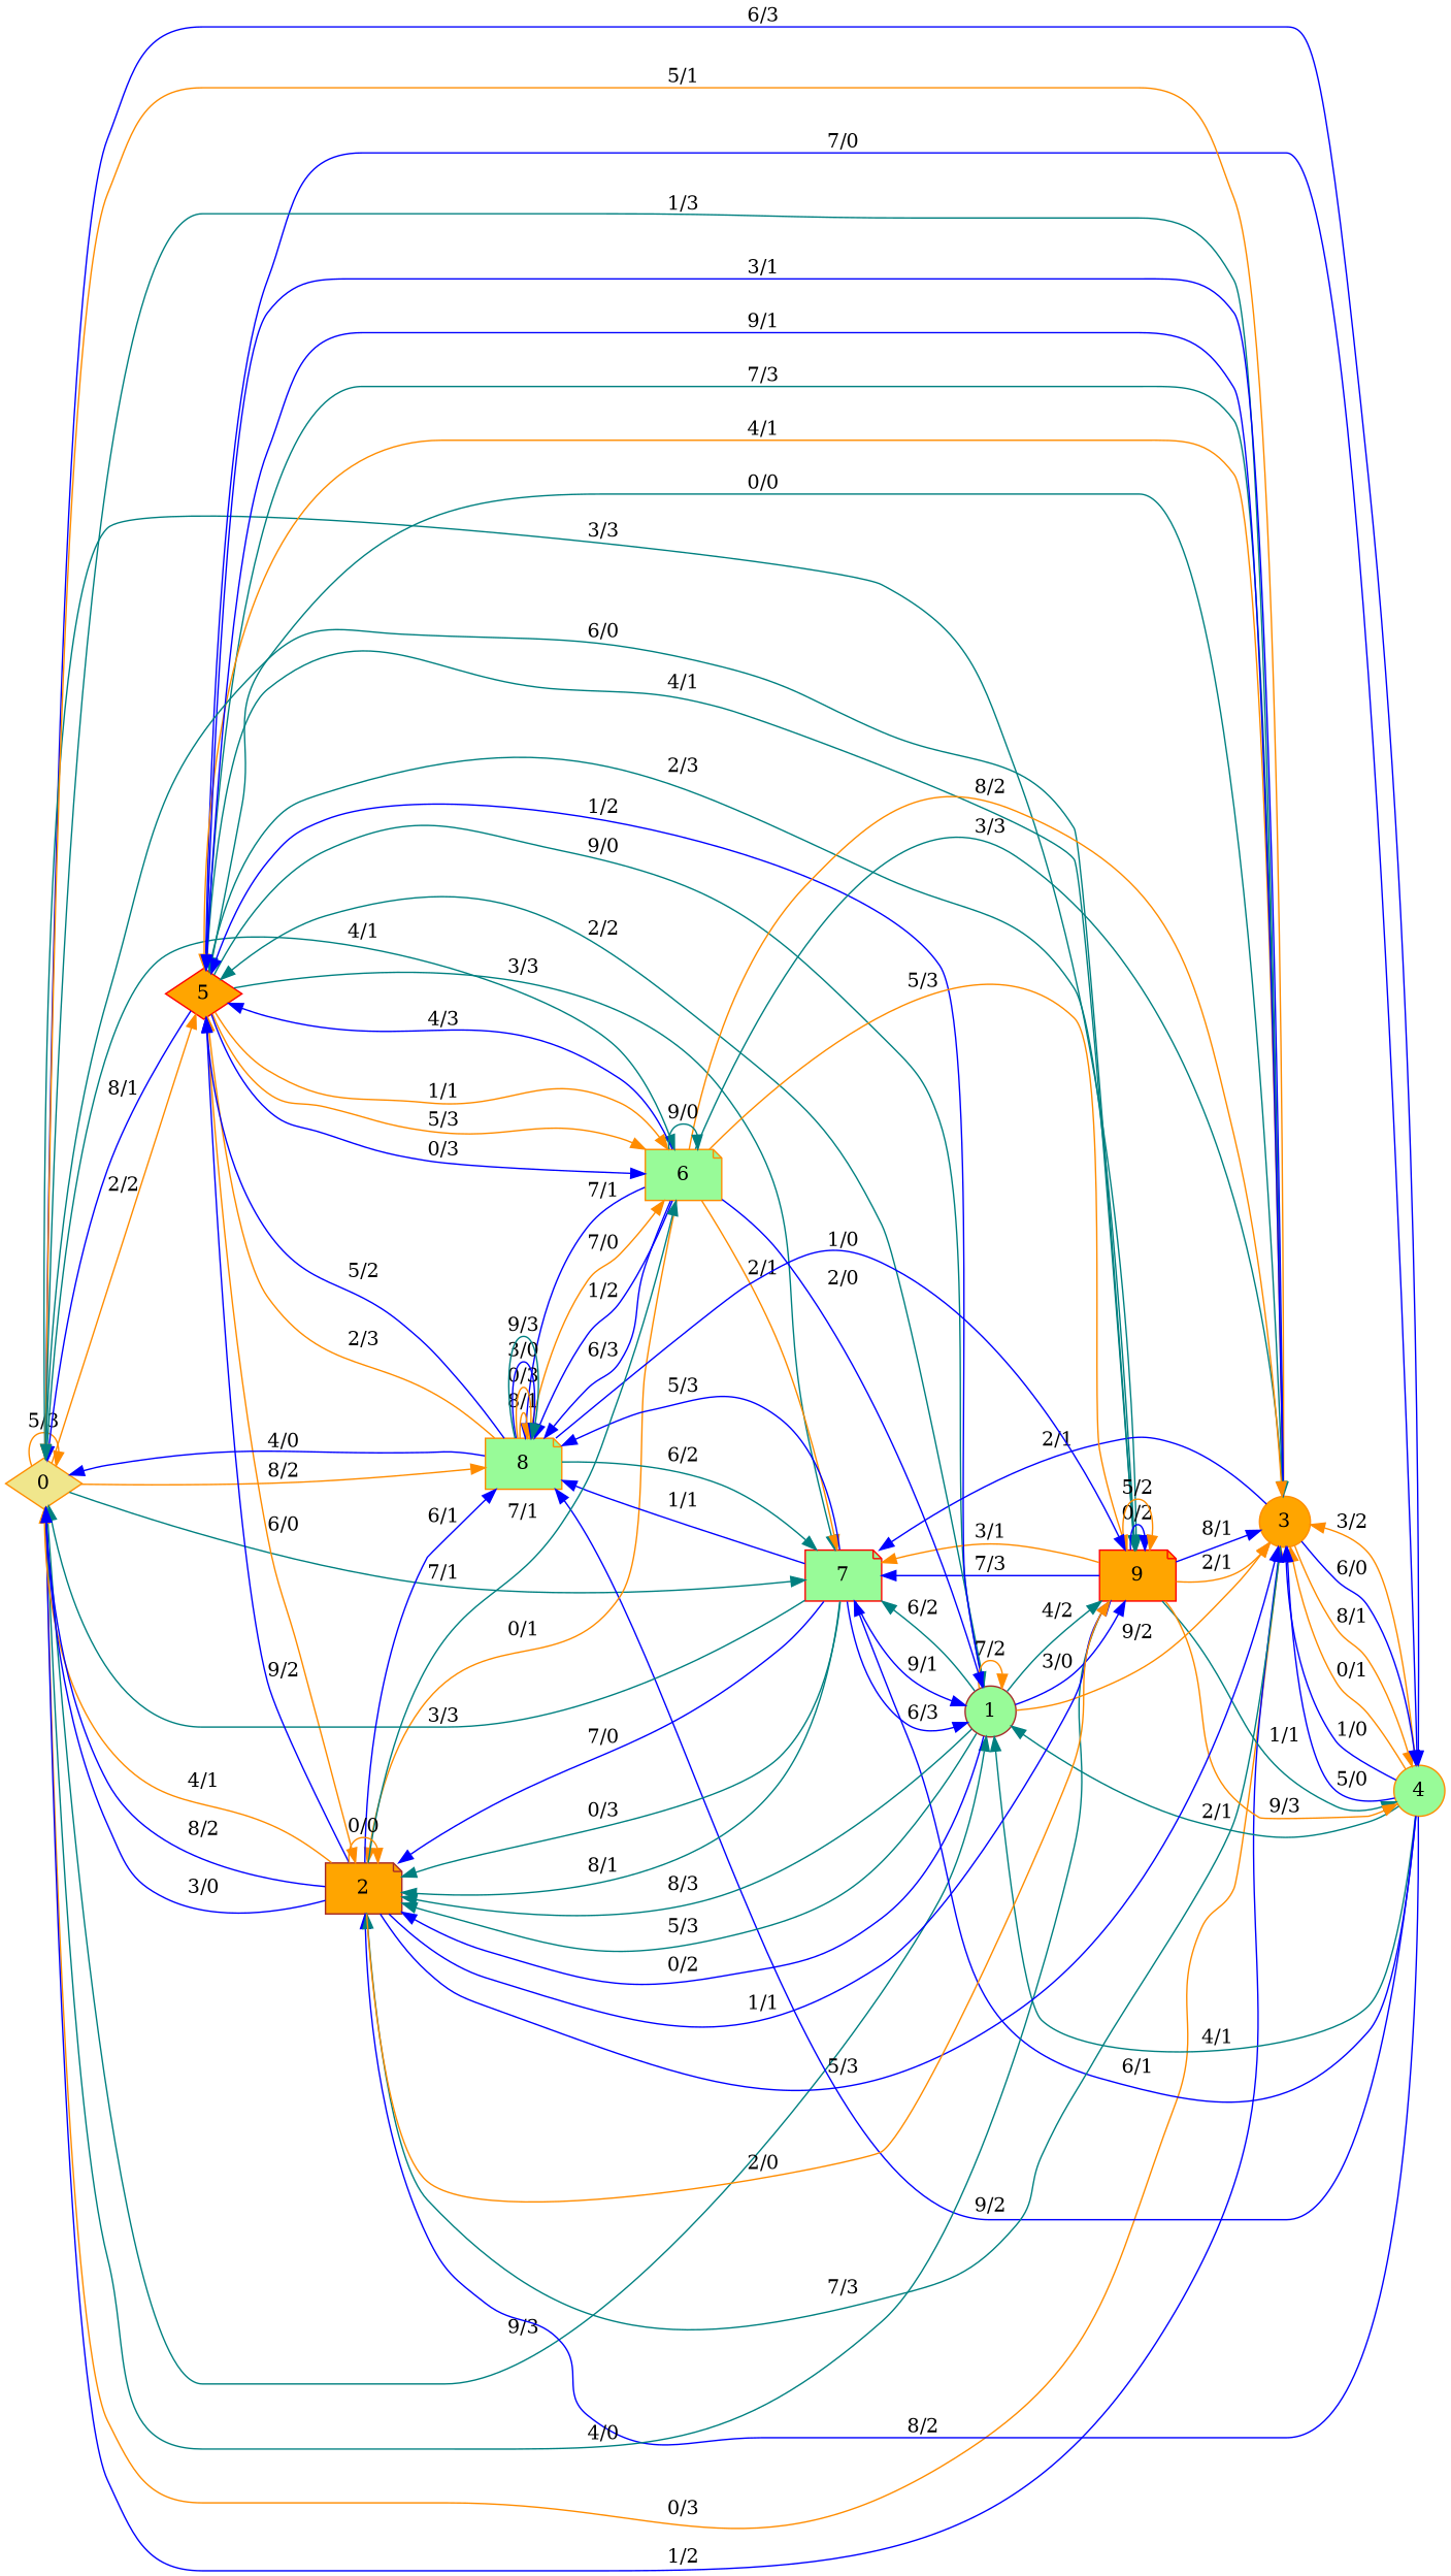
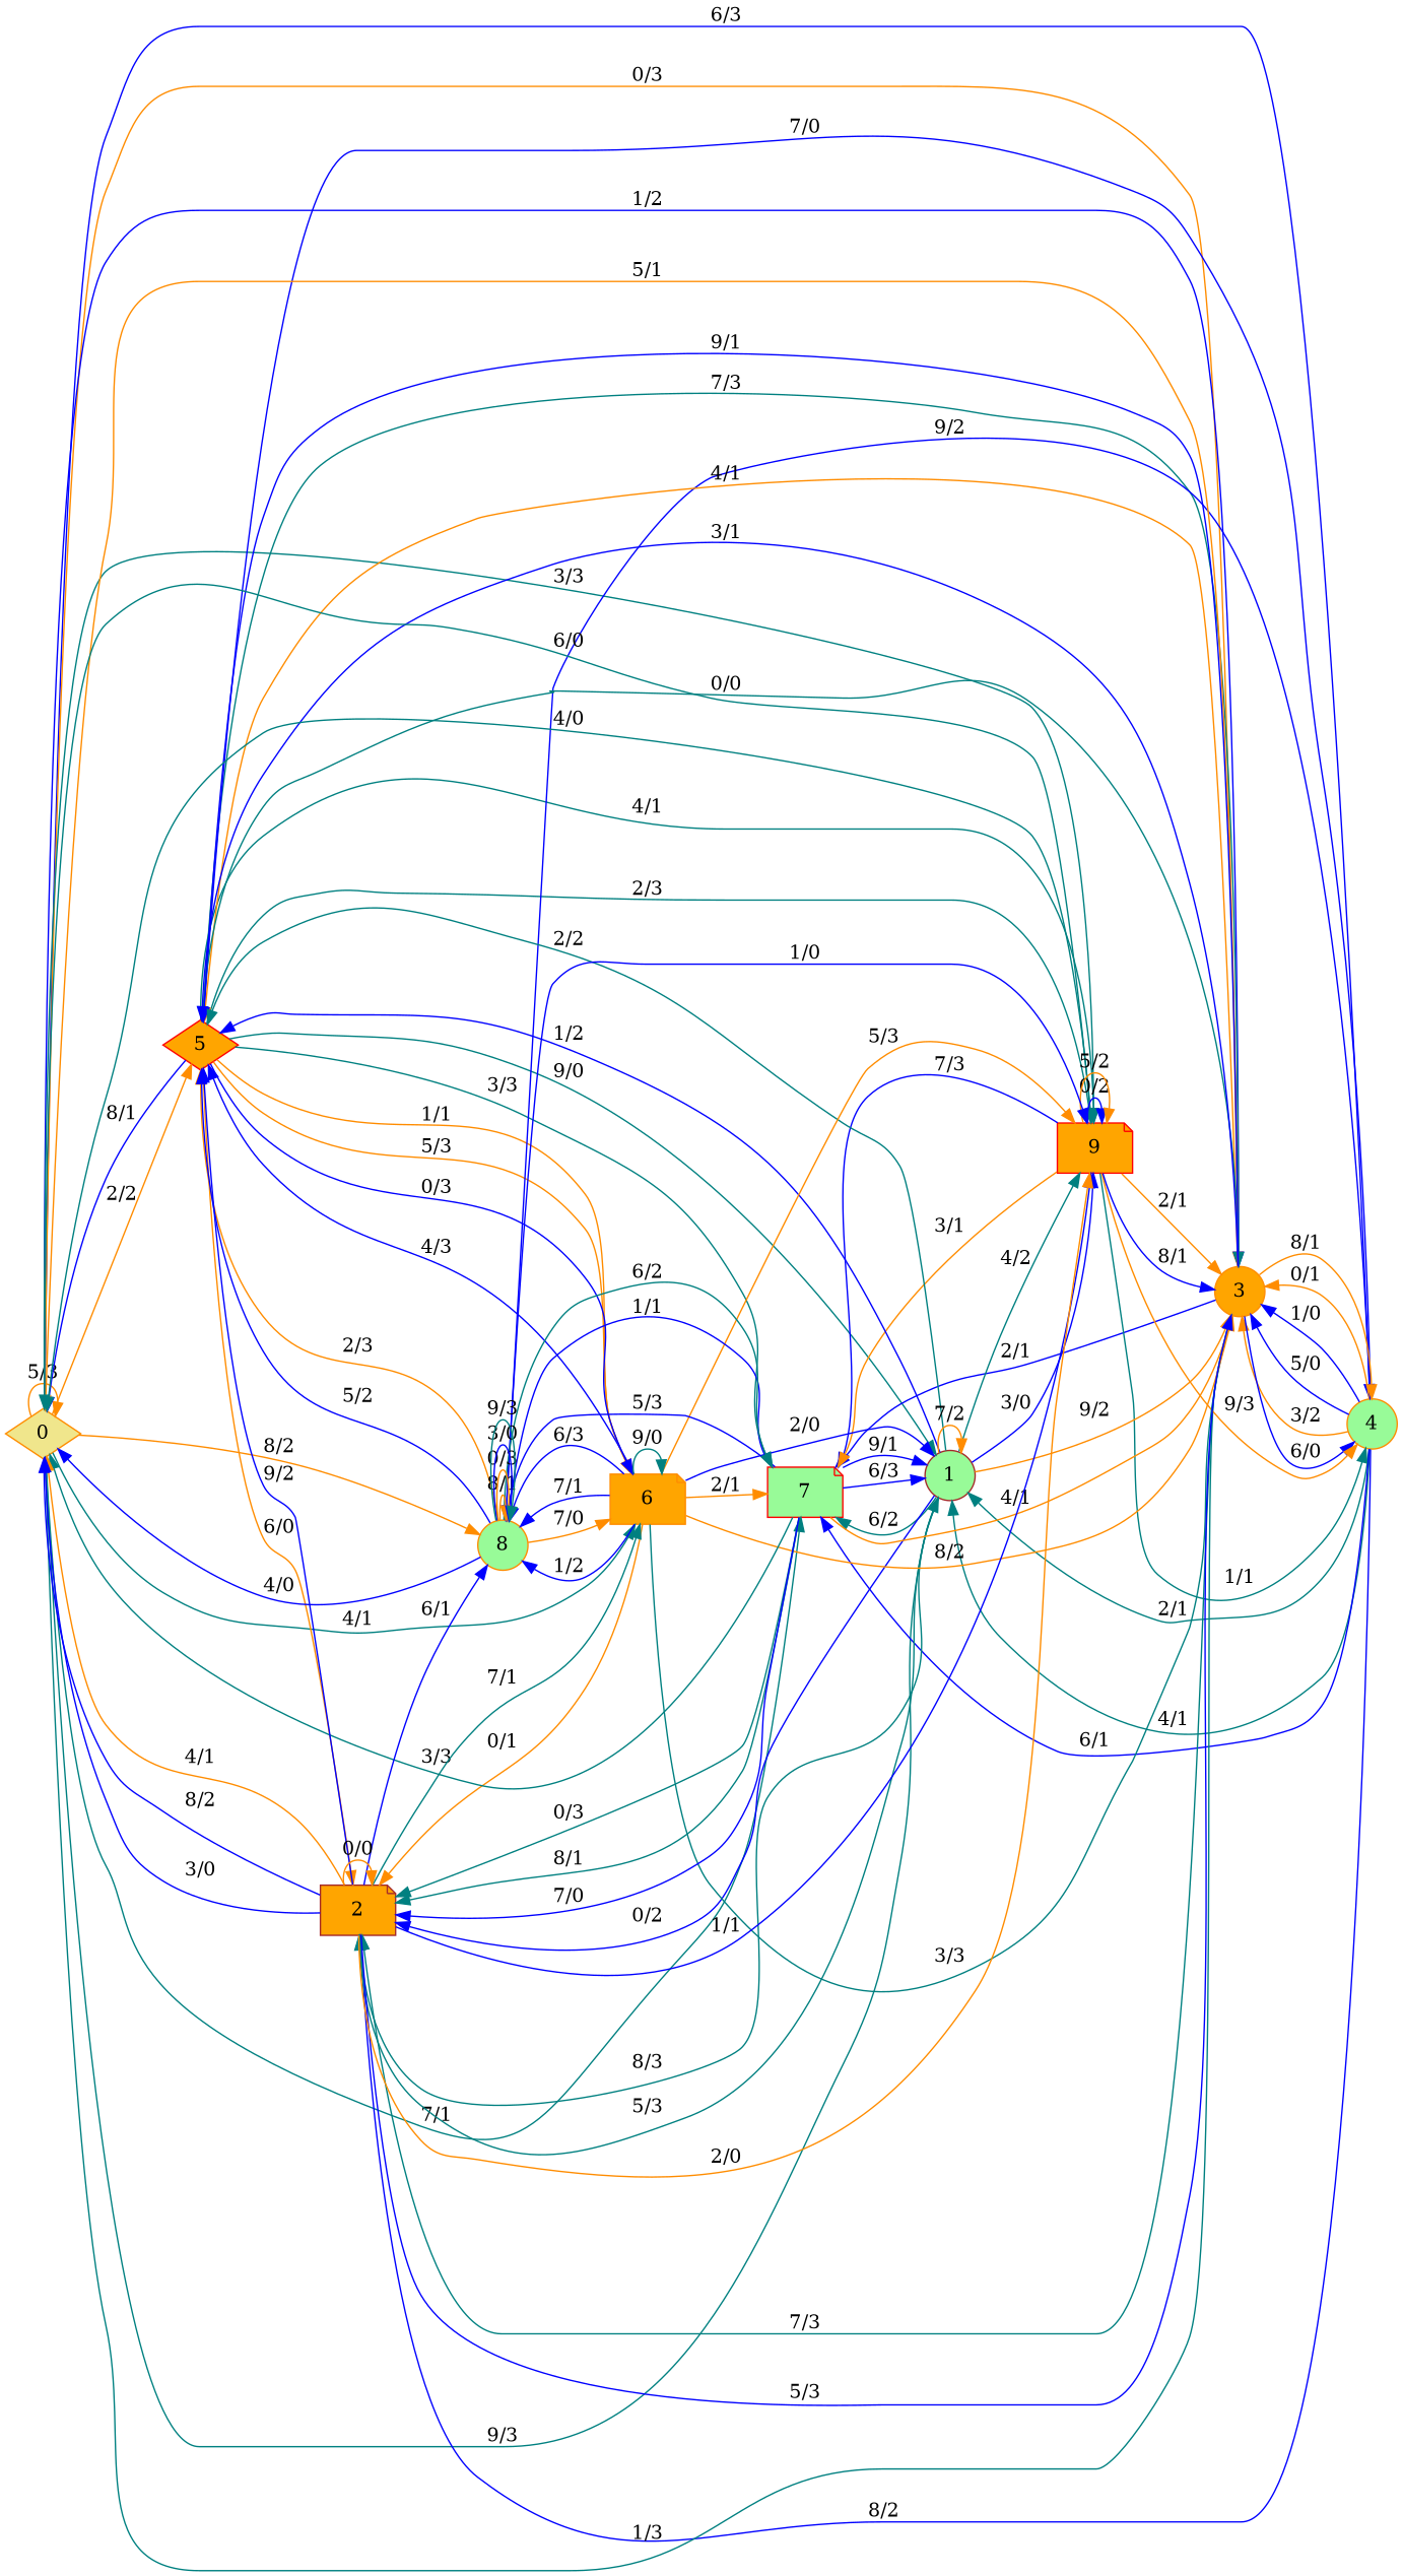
  digraph {
    rankdir=LR
    node [color=darkorange fillcolor=palegreen shape=note style=filled]
    edge [color=blue]
    0 [fillcolor=khaki shape=diamond]
    5 [color=red fillcolor=orange shape=diamond]
    4 [shape=circle]
    3 [fillcolor=orange shape=circle]
    9 [color=red fillcolor=orange]
    1 [color=brown shape=circle]
-   6
+   6 [fillcolor=orange]
    7 [color=red]
-   8
+   8 [shape=circle]
    2 [color=brown fillcolor=orange]
    0 -> 0 [color=darkorange label="5/3"]
    0 -> 5 [color=darkorange label="2/2"]
    0 -> 4 [label="6/3"]
    0 -> 3 [color=darkorange label="0/3"]
    0 -> 3 [label="1/2"]
    0 -> 9 [color=teal label="3/3"]
    0 -> 1 [color=teal label="9/3"]
    0 -> 6 [color=teal label="4/1"]
    0 -> 7 [color=teal label="7/1"]
    0 -> 8 [color=darkorange label="8/2"]
    5 -> 0 [label="8/1"]
    5 -> 3 [color=teal label="7/3"]
    5 -> 9 [color=teal label="4/1"]
    5 -> 9 [color=teal label="2/3"]
    5 -> 1 [color=teal label="9/0"]
    5 -> 6 [color=darkorange label="1/1"]
    5 -> 6 [color=darkorange label="5/3"]
    5 -> 6 [label="0/3"]
    5 -> 7 [color=teal label="3/3"]
    5 -> 2 [color=darkorange label="6/0"]
    4 -> 5 [label="7/0"]
    4 -> 3 [color=darkorange label="0/1"]
    4 -> 3 [label="1/0"]
    4 -> 3 [label="5/0"]
    4 -> 3 [color=darkorange label="3/2"]
    4 -> 1 [color=teal label="4/1"]
    4 -> 1 [color=teal label="2/1"]
    4 -> 7 [label="6/1"]
    4 -> 8 [label="9/2"]
    4 -> 2 [label="8/2"]
    3 -> 0 [color=darkorange label="5/1"]
    3 -> 0 [color=teal label="1/3"]
    3 -> 5 [color=darkorange label="4/1"]
    3 -> 5 [color=teal label="0/0"]
    3 -> 5 [label="3/1"]
    3 -> 5 [label="9/1"]
    3 -> 4 [color=darkorange label="8/1"]
    3 -> 4 [label="6/0"]
    3 -> 7 [label="2/1"]
    3 -> 2 [color=teal label="7/3"]
    9 -> 0 [color=teal label="6/0"]
    9 -> 0 [color=teal label="4/0"]
    9 -> 4 [color=teal label="1/1"]
    9 -> 4 [color=darkorange label="9/3"]
    9 -> 3 [color=darkorange label="2/1"]
    9 -> 3 [label="8/1"]
    9 -> 9 [label="0/2"]
    9 -> 9 [color=darkorange label="5/2"]
    9 -> 7 [label="7/3"]
    9 -> 7 [color=darkorange label="3/1"]
    1 -> 5 [color=teal label="2/2"]
    1 -> 5 [label="1/2"]
    1 -> 3 [color=darkorange label="9/2"]
    1 -> 9 [label="3/0"]
    1 -> 9 [color=teal label="4/2"]
    1 -> 1 [color=darkorange label="7/2"]
    1 -> 7 [color=teal label="6/2"]
    1 -> 2 [color=teal label="8/3"]
    1 -> 2 [color=teal label="5/3"]
    1 -> 2 [label="0/2"]
    6 -> 5 [label="4/3"]
    6 -> 3 [color=teal label="3/3"]
    6 -> 3 [color=darkorange label="8/2"]
    6 -> 9 [color=darkorange label="5/3"]
    6 -> 1 [label="2/0"]
    6 -> 6 [color=teal label="9/0"]
    6 -> 7 [color=darkorange label="2/1"]
    6 -> 8 [label="1/2"]
    6 -> 8 [label="6/3"]
    6 -> 8 [label="7/1"]
    6 -> 2 [color=darkorange label="0/1"]
    7 -> 0 [color=teal label="3/3"]
+   7 -> 3 [color=darkorange label="4/1"]
    7 -> 1 [label="6/3"]
    7 -> 1 [label="9/1"]
    7 -> 8 [label="1/1"]
    7 -> 8 [label="5/3"]
    7 -> 2 [color=teal label="0/3"]
    7 -> 2 [color=teal label="8/1"]
    7 -> 2 [label="7/0"]
    8 -> 0 [label="4/0"]
    8 -> 5 [color=darkorange label="2/3"]
    8 -> 5 [label="5/2"]
    8 -> 9 [label="1/0"]
    8 -> 6 [color=darkorange label="7/0"]
    8 -> 7 [color=teal label="6/2"]
    8 -> 8 [color=darkorange label="8/1"]
    8 -> 8 [color=darkorange label="0/3"]
    8 -> 8 [label="3/0"]
    8 -> 8 [color=teal label="9/3"]
    2 -> 0 [color=darkorange label="4/1"]
    2 -> 0 [label="8/2"]
    2 -> 0 [label="3/0"]
    2 -> 5 [label="9/2"]
    2 -> 3 [label="5/3"]
    2 -> 9 [label="1/1"]
    2 -> 9 [color=darkorange label="2/0"]
    2 -> 6 [color=teal label="7/1"]
    2 -> 8 [label="6/1"]
    2 -> 2 [color=darkorange label="0/0"]
  }
